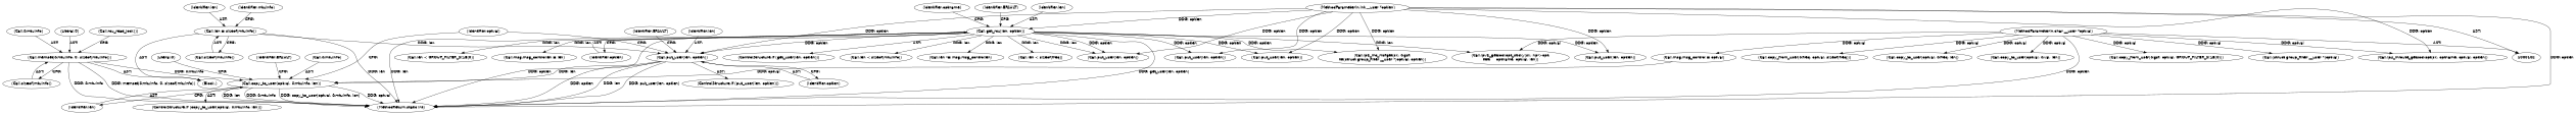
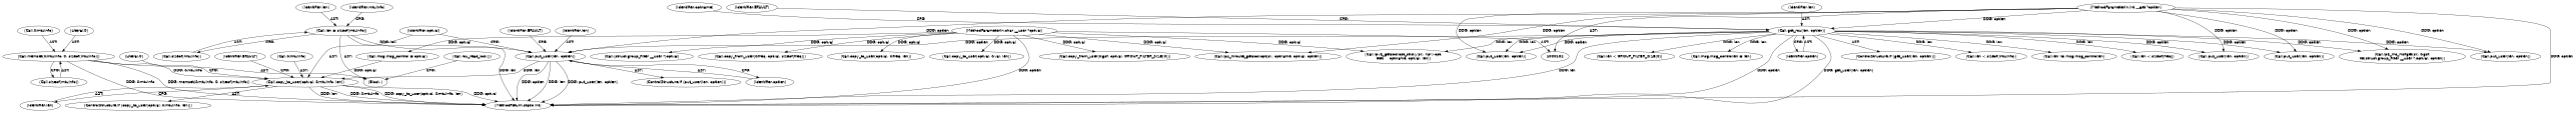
  digraph {
    fontname="DejaVu Sans"
    node [fontname="DejaVu Sans"]
    edge [fontname="DejaVu Sans"]
    n1 [label="(Call,copy_to_user(optval, &mtuinfo, len))"]
    n2 [label="(Identifier,len)"]
    n3 [label="(ControlStructure,if (copy_to_user(optval, &mtuinfo, len)))"]
    n4 [label="(MethodReturn,static int)"]
    n5 [label="(MethodParameterIn,char __user *optval)"]
    n6 [label="(Call,copy_from_user(&gsf, optval, GROUP_FILTER_SIZE(0)))"]
    n7 [label="(Call,(struct group_filter __user *)optval)"]
    n8 [label="(Call,copy_from_user(&freq, optval, sizeof(freq)))"]
    n9 [label="(Call,msg.msg_control = optval)"]
    n10 [label="(Call,copy_to_user(optval, &freq, len))"]
    n11 [label="(Call,copy_to_user(optval, &val, len))"]
    n12 [label="(Call,ip4_mroute_getsockopt(sk, optname, optval, optlen))"]
    n13 [label="(Call,ipv6_getsockopt_sticky(sk, np->opt,\n\t\t\t\t\t     optname, optval, len))"]
    1000102
    n15 [label="(Call,memset(&mtuinfo, 0, sizeof(mtuinfo)))"]
    n16 [label="(Block,)"]
    n17 [label="(Call,sizeof(mtuinfo))"]
    n18 [label="(Call,put_user(len, optlen))"]
    n19 [label="(Identifier,optlen)"]
    n20 [label="(ControlStructure,if (put_user(len, optlen)))"]
    n21 [label="(Call,len = sizeof(mtuinfo))"]
    n22 [label="(Call,sizeof(mtuinfo))"]
    n23 [label="(Call,get_rcu(len, optlen))"]
    n24 [label="(Call,len -= msg.msg_controllen)"]
    n25 [label="(Call,len < sizeof(freq))"]
    n26 [label="(Call,put_user(len, optlen))"]
    n27 [label="(Call,len < GROUP_FILTER_SIZE(0))"]
    n28 [label="(Call,msg.msg_controllen = len)"]
    n29 [label="(Call,put_user(len, optlen))"]
    n30 [label="(Identifier,optlen)"]
    n31 [label="(Call,put_user(len, optlen))"]
    n32 [label="(ControlStructure,if (get_user(len, optlen)))"]
    n33 [label="(Call,ip6_mc_msfget(sk, &gsf,\n\t\t\t(struct group_filter __user *)optval, optlen))"]
    n34 [label="(Call,put_user(len, optlen))"]
    n35 [label="(Call,len < sizeof(mtuinfo))"]
-   n36 [label="(MethodParameterIn,int __user *optlen)"]
+   n36 [label="(MethodParameterIn,int __get *optlen)"]
    n37 [label="(Literal,0)"]
    n38 [label="(Identifier,optname)"]
    n39 [label="(Identifier,optval)"]
    n40 [label="(Identifier,mtuinfo)"]
    n41 [label="(Identifier,EFAULT)"]
    n42 [label="(Identifier,EFAULT)"]
    n43 [label="(Literal,0)"]
    n44 [label="(Call,&mtuinfo)"]
    n45 [label="(Identifier,EFAULT)"]
    n46 [label="(Identifier,len)"]
    n47 [label="(Call,rcu_read_lock())"]
    n48 [label="(Identifier,len)"]
    n49 [label="(Call,&mtuinfo)"]
    n50 [label="(Identifier,len)"]
    n1 -> n2 [label="CFG: "]
    n1 -> n3 [label="AST: "]
    n1 -> n4 [label="DDG: optval"]
    n1 -> n4 [label="DDG: len"]
    n1 -> n4 [label="DDG: &mtuinfo"]
    n1 -> n4 [label="DDG: copy_to_user(optval, &mtuinfo, len)"]
    n2 -> n1 [label="AST: "]
    n5 -> n4 [label="DDG: optlen"]
    n5 -> n6 [label="DDG: optval"]
    n5 -> n7 [label="DDG: optval"]
    n5 -> n8 [label="DDG: optval"]
    n5 -> n9 [label="DDG: optval"]
    n5 -> n10 [label="DDG: optval"]
    n5 -> n11 [label="DDG: optval"]
    n5 -> n12 [label="DDG: optval"]
    n5 -> n13 [label="DDG: optval"]
    n5 -> 1000102 [label="AST: "]
    n9 -> n1 [label="DDG: optval"]
    n15 -> n1 [label="DDG: &mtuinfo"]
    n15 -> n4 [label="DDG: &mtuinfo"]
    n15 -> n4 [label="DDG: memset(&mtuinfo, 0, sizeof(mtuinfo))"]
    n15 -> n16 [label="AST: "]
    n15 -> n17 [label="CFG: "]
    n17 -> n15 [label="AST: "]
    n18 -> n1 [label="DDG: len"]
    n18 -> n4 [label="DDG: optlen"]
    n18 -> n4 [label="DDG: len"]
    n18 -> n4 [label="DDG: put_user(len, optlen)"]
    n18 -> n19 [label="CFG: "]
    n18 -> n20 [label="AST: "]
    n19 -> n18 [label="AST: "]
    n21 -> n4 [label="DDG: len"]
    n21 -> n16 [label="AST: "]
    n21 -> n18 [label="DDG: len"]
    n21 -> n22 [label="CFG: "]
    n22 -> n21 [label="AST: "]
    n23 -> n4 [label="DDG: optlen"]
    n23 -> n4 [label="DDG: get_user(len, optlen)"]
    n23 -> n4 [label="DDG: len"]
    n23 -> n13 [label="DDG: len"]
    n23 -> n18 [label="DDG: optlen"]
    n23 -> n24 [label="DDG: len"]
    n23 -> n25 [label="DDG: len"]
    n23 -> n26 [label="DDG: len"]
    n23 -> n26 [label="DDG: optlen"]
    n23 -> n27 [label="DDG: len"]
    n23 -> n28 [label="DDG: len"]
    n23 -> n29 [label="DDG: optlen"]
    n23 -> n30 [label="CFG: "]
    n23 -> n31 [label="DDG: optlen"]
    n23 -> n32 [label="AST: "]
    n23 -> n33 [label="DDG: optlen"]
    n23 -> n34 [label="DDG: optlen"]
    n23 -> n35 [label="DDG: len"]
    n30 -> n23 [label="AST: "]
    n36 -> n4 [label="DDG: optlen"]
    n36 -> n12 [label="DDG: optlen"]
    n36 -> 1000102 [label="AST: "]
    n36 -> n18 [label="DDG: optlen"]
    n36 -> n23 [label="DDG: optlen"]
    n36 -> n26 [label="DDG: optlen"]
    n36 -> n29 [label="DDG: optlen"]
    n36 -> n31 [label="DDG: optlen"]
    n36 -> n33 [label="DDG: optlen"]
    n36 -> n34 [label="DDG: optlen"]
    n37 -> n1 [label="CFG: "]
    n38 -> n23 [label="CFG: "]
-   n39 -> n1 [label="CFG: "]
+   n39 -> n1 [label="AST: "]
    n39 -> n18 [label="CFG: "]
    n40 -> n21 [label="CFG: "]
    n41 -> n18 [label="CFG: "]
    n42 -> n1 [label="CFG: "]
    n43 -> n15 [label="AST: "]
    n44 -> n1 [label="AST: "]
    n45 -> n23 [label="CFG: "]
    n46 -> n21 [label="AST: "]
-   n47 -> n15 [label="CFG: "]
+   n47 -> n16 [label="CFG: "]
    n48 -> n18 [label="AST: "]
    n49 -> n15 [label="AST: "]
    n50 -> n23 [label="AST: "]
  }
